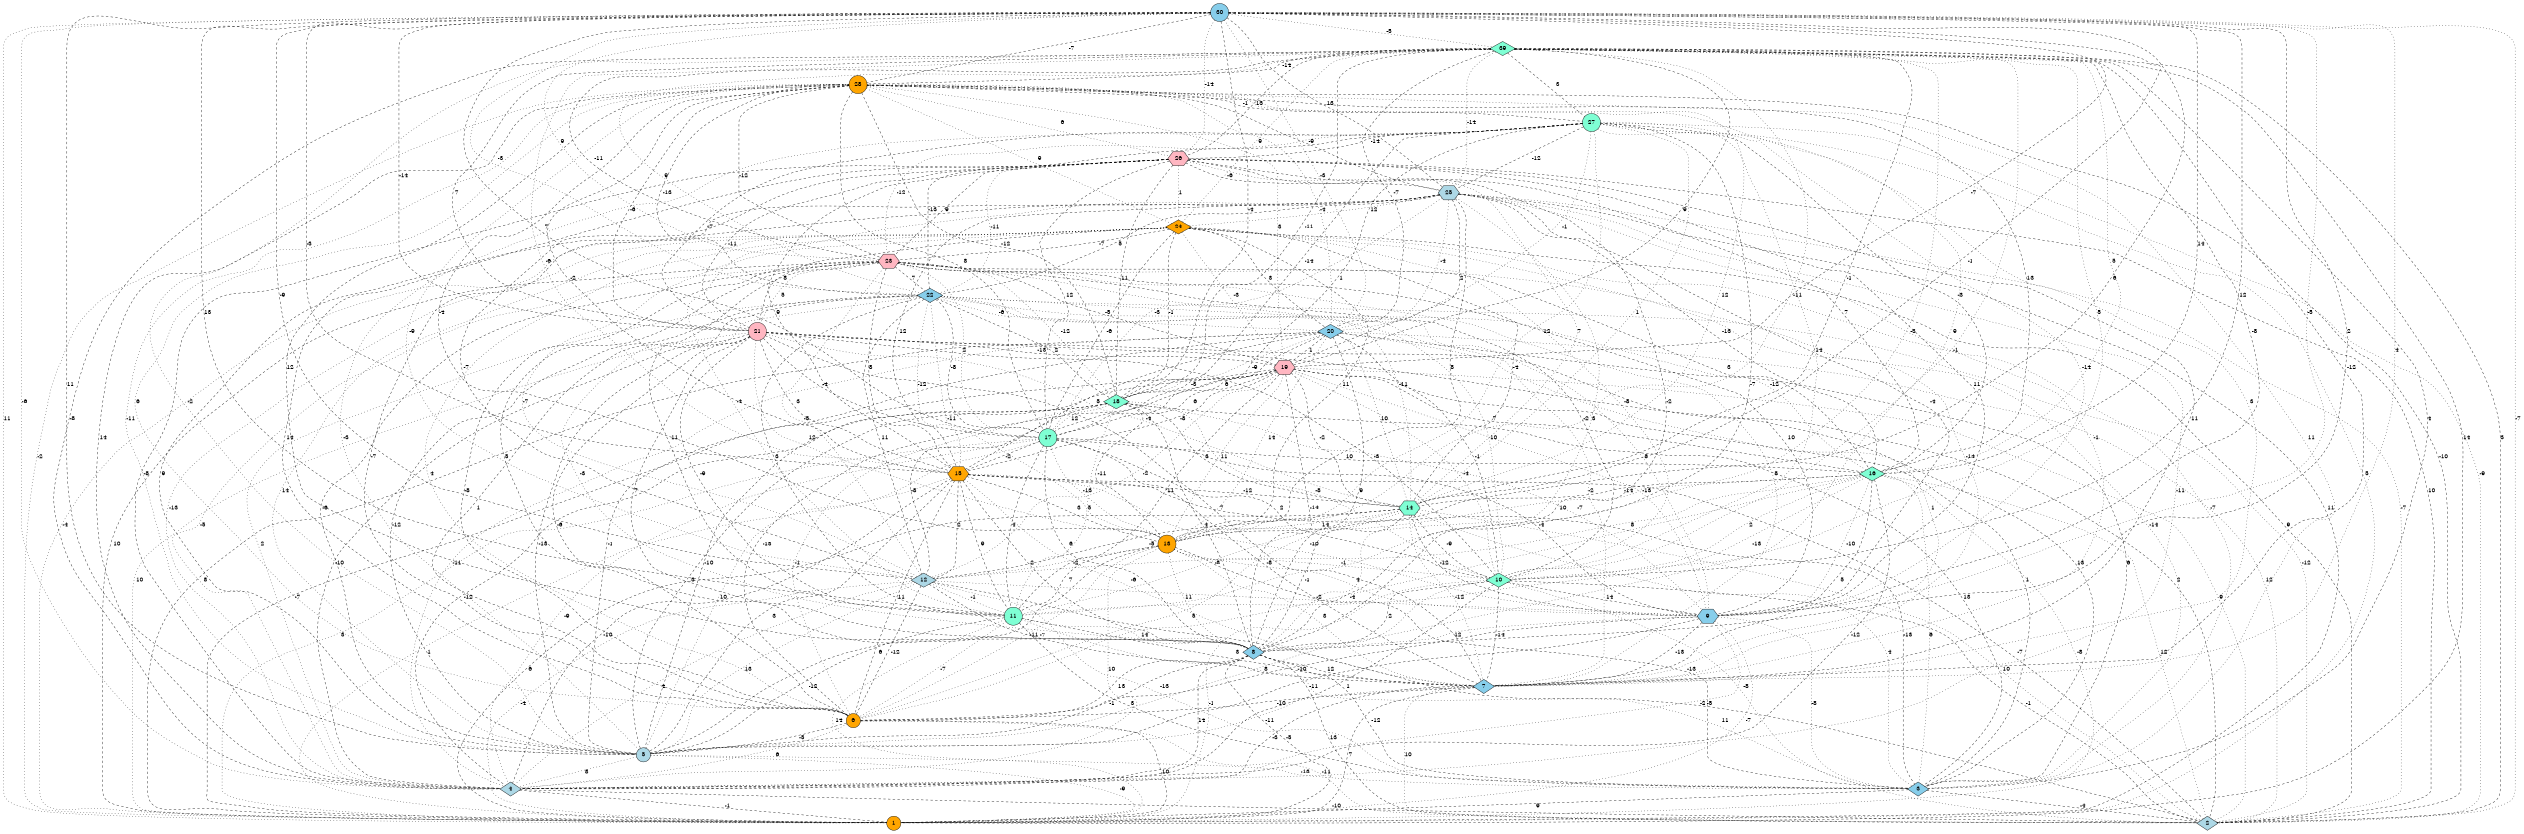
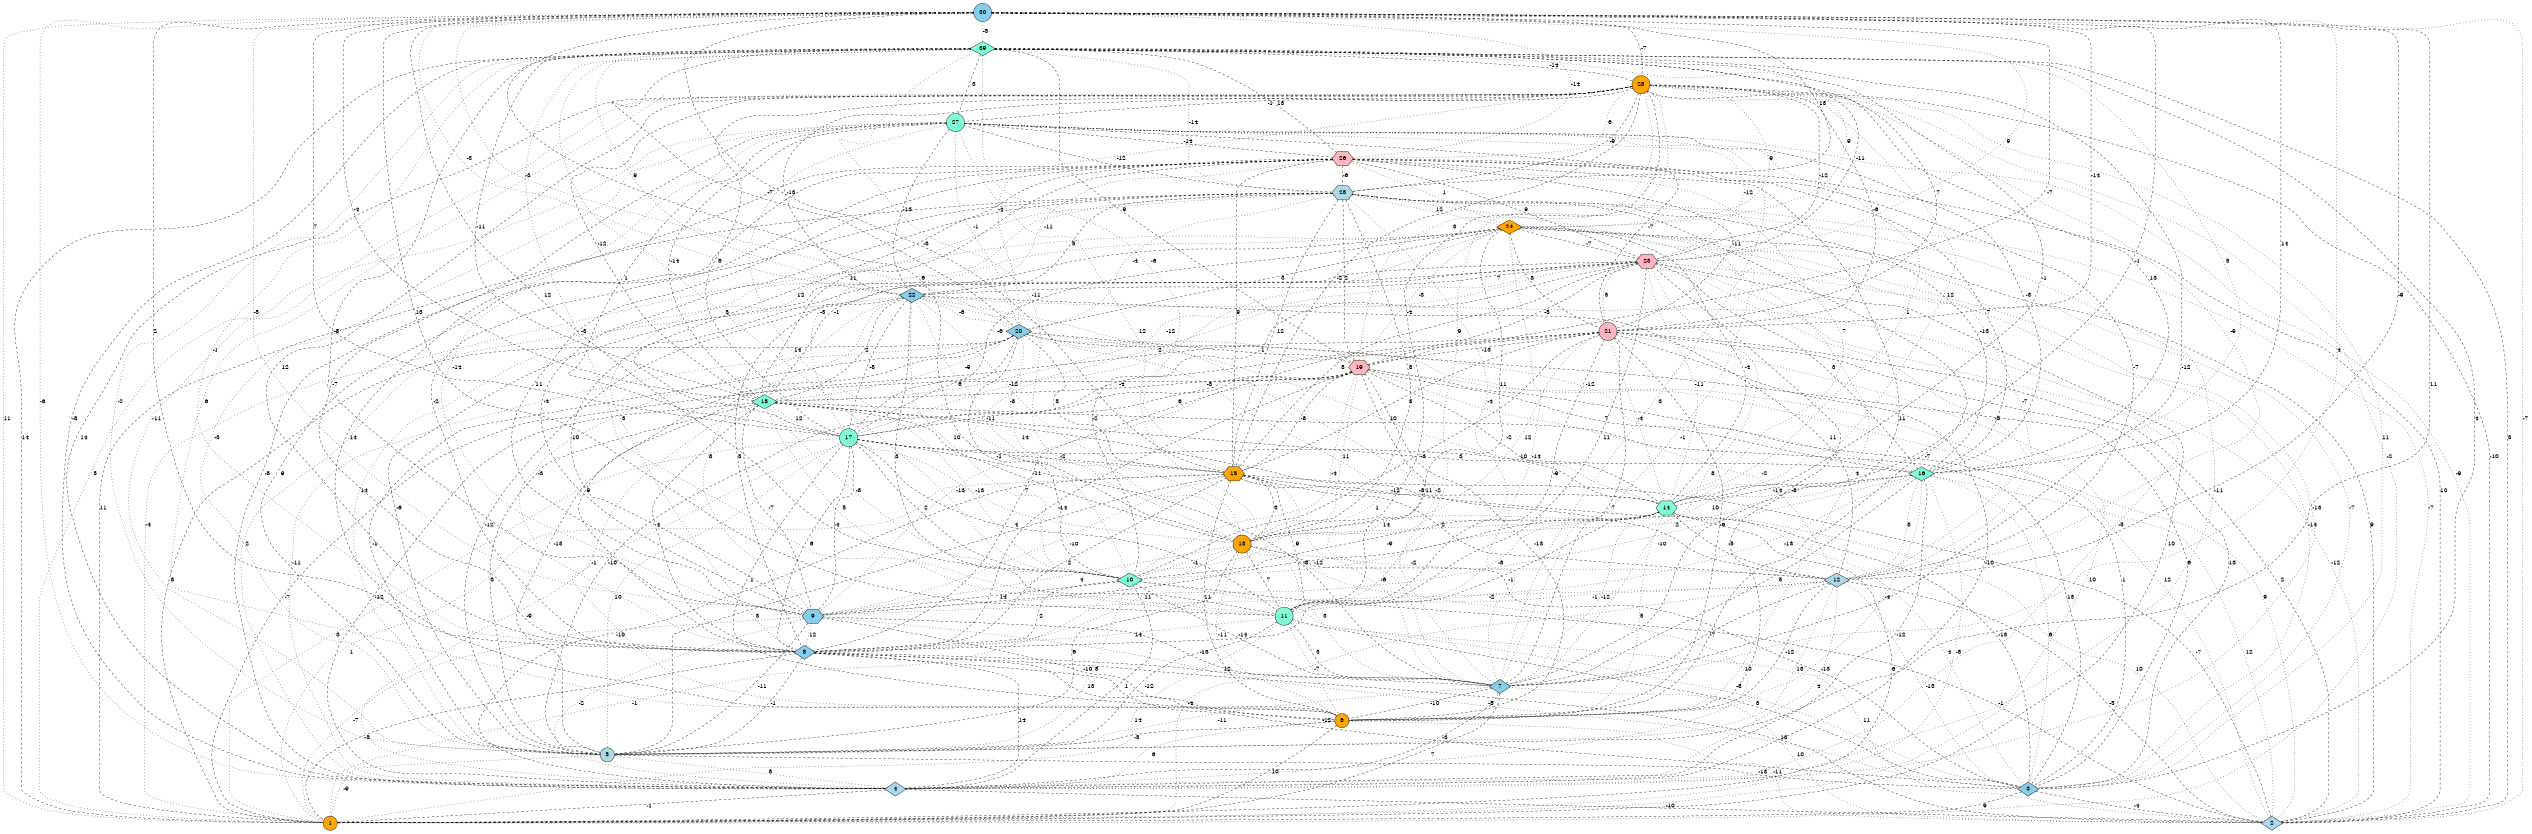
  graph {
    fontname="Helvetica,Arial,sans-serif"
    node [fillcolor=aquamarine shape=diamond style=filled]
    edge [style=dashed]
    30 [fillcolor=skyblue shape=circle]
    1 [fillcolor=orange shape=circle]
    2 [fillcolor=lightblue]
    4 [fillcolor=lightblue]
    5 [fillcolor=lightblue shape=circle]
    7 [fillcolor=skyblue]
    8 [fillcolor=skyblue]
    9 [fillcolor=skyblue shape=hexagon]
    10
    11 [shape=circle]
    12 [fillcolor=lightblue]
    13 [fillcolor=orange shape=circle]
    14 [shape=hexagon]
    15 [fillcolor=orange shape=hexagon]
    16
    17 [shape=circle]
    18
    19 [fillcolor=lightpink shape=hexagon]
    20 [fillcolor=skyblue]
    21 [fillcolor=lightpink shape=circle]
    22 [fillcolor=skyblue]
    23 [fillcolor=lightpink shape=hexagon]
    25 [fillcolor=lightblue shape=hexagon]
    26 [fillcolor=lightpink shape=hexagon]
    28 [fillcolor=orange shape=circle]
    n26 [label=39]
    3 [fillcolor=skyblue]
    6 [fillcolor=orange shape=circle]
    24 [fillcolor=orange]
    27 [shape=circle]
    30 -- 1 [label=11 style=dotted]
    30 -- 2 [label=-7 style=dotted]
    30 -- 4 [label=-6 style=dotted]
    30 -- 5 [label=11]
    30 -- 7 [label=4 style=dotted]
    30 -- 8 [label=2]
    30 -- 9 [label=-5 style=dotted]
    30 -- 10 [label=12]
    30 -- 11 [label=13]
    30 -- 12 [label=-9]
    30 -- 13 [label=6]
    30 -- 14 [label=-1]
    30 -- 15 [label=-3]
    30 -- 16 [label=14]
    30 -- 17 [label=7]
    30 -- 18 [label=-4]
    30 -- 19 [label=-7]
    30 -- 20 [label=-3 style=dotted]
    30 -- 21 [label=-14]
    30 -- 22 [label=-3 style=dotted]
    30 -- 23 [label=9 style=dotted]
    30 -- 25 [label=13]
    30 -- 26 [label=-14 style=dotted]
    30 -- 28 [label=-7]
    30 -- n26 [label=-5 style=dotted]
    4 -- 1 [label=-1]
    4 -- 2 [label=-10]
    5 -- 1 [label=-9 style=dotted]
    5 -- 4 [label=8 style=dotted]
-   5 -- 3 [label=-13 style=dotted]
+   5 -- 3 [label=-13]
    7 -- 1 [label=7]
    7 -- 2 [label=10 style=dotted]
    7 -- 4 [label=-3]
    7 -- 5 [label=-11 style=dotted]
    7 -- 6 [label=-10]
    8 -- 1 [label=-5]
    8 -- 2 [label=13]
    8 -- 4 [label=14]
    8 -- 5 [label=-1]
    8 -- 7 [label=12]
    8 -- 3 [label=-12]
    8 -- 6 [label=13]
    9 -- 1 [label=-7 style=dotted]
    9 -- 4 [label=-2 style=dotted]
    9 -- 5 [label=-11]
    9 -- 7 [label=-13]
    9 -- 8 [label=12 style=dotted]
    9 -- 3 [label=-8 style=dotted]
    9 -- 6 [label=-10]
    10 -- 1 [label=-1 style=dotted]
    10 -- 2 [label=-1]
    10 -- 4 [label=1]
    10 -- 5 [label=8 style=dotted]
    10 -- 7 [label=-14]
    10 -- 8 [label=2]
    10 -- 9 [label=14]
    10 -- 3 [label=-8 style=dotted]
    11 -- 1 [label=14 style=dotted]
    11 -- 2 [label=11 style=dotted]
    11 -- 5 [label=-12]
    11 -- 7 [label=3]
    11 -- 8 [label=14 style=dotted]
    11 -- 3 [label=3]
    11 -- 6 [label=-7 style=dotted]
    12 -- 1 [label=-4 style=dotted]
    12 -- 2 [label=-5]
    12 -- 4 [label=4 style=dotted]
    12 -- 5 [label=13 style=dotted]
    12 -- 7 [label=-7]
    12 -- 9 [label=-2 style=dotted]
    12 -- 11 [label=-1 style=dotted]
    12 -- 3 [label=-13 style=dotted]
    12 -- 6 [label=-12]
    13 -- 4 [label=10 style=dotted]
    13 -- 5 [label=6]
    13 -- 7 [label=3 style=dotted]
    13 -- 8 [label=11 style=dotted]
    13 -- 9 [label=4 style=dotted]
    13 -- 10 [label=-1 style=dotted]
    13 -- 11 [label=7]
    13 -- 12 [label=-2 style=dotted]
    13 -- 3 [label=-13]
    13 -- 6 [label=-11 style=dotted]
    14 -- 1 [label=6]
    14 -- 2 [label=10 style=dotted]
    14 -- 7 [label=-12 style=dotted]
    14 -- 8 [label=-1]
    14 -- 9 [label=-12]
    14 -- 10 [label=-9]
    14 -- 11 [label=-8 style=dotted]
    14 -- 12 [label=-5]
    14 -- 13 [label=14 style=dotted]
    14 -- 3 [label=4 style=dotted]
    14 -- 6 [label=5 style=dotted]
    15 -- 1 [label=1 style=dotted]
    15 -- 2 [label=-7]
    15 -- 4 [label=-10]
    15 -- 5 [label=3]
    15 -- 7 [label=-6 style=dotted]
    15 -- 8 [label=2]
    15 -- 9 [label=-10 style=dotted]
    15 -- 11 [label=9]
    15 -- 12 [label=2]
    15 -- 13 [label=3]
    15 -- 14 [label=-12]
    15 -- 3 [label=-13]
    15 -- 6 [label=11]
    16 -- 1 [label=-8 style=dotted]
    16 -- 2 [label=12 style=dotted]
    16 -- 4 [label=-12]
    16 -- 7 [label=5]
    16 -- 9 [label=-10 style=dotted]
    16 -- 10 [label=2 style=dotted]
    16 -- 11 [label=-13 style=dotted]
    16 -- 12 [label=8 style=dotted]
    16 -- 13 [label=10 style=dotted]
    16 -- 14 [label=-14]
    16 -- 3 [label=6 style=dotted]
    16 -- 6 [label=-4 style=dotted]
    17 -- 1 [label=3 style=dotted]
    17 -- 4 [label=-9 style=dotted]
    17 -- 5 [label=10 style=dotted]
    17 -- 7 [label=-8]
    17 -- 8 [label=6]
    17 -- 9 [label=-4]
    17 -- 10 [label=2]
    17 -- 11 [label=4]
    17 -- 13 [label=-13 style=dotted]
    17 -- 15 [label=-2]
    17 -- 16 [label=10]
    18 -- 4 [label=-12]
    18 -- 5 [label=3]
    18 -- 8 [label=4]
-   18 -- 9 [label=-7 style=dotted]
+   18 -- 9 [label=-7]
    18 -- 10 [label=-8 style=dotted]
    18 -- 11 [label=5 style=dotted]
    18 -- 12 [label=-8]
    18 -- 13 [label=-11]
    18 -- 14 [label=3]
    18 -- 17 [label=12 style=dotted]
    18 -- 3 [label=13]
    18 -- 6 [label=-1 style=dotted]
    19 -- 1 [label=-7]
    19 -- 2 [label=9 style=dotted]
    19 -- 5 [label=-10]
    19 -- 8 [label=-14]
    19 -- 9 [label=-13 style=dotted]
    19 -- 10 [label=-4 style=dotted]
    19 -- 11 [label=11]
    19 -- 12 [label=-2 style=dotted]
    19 -- 13 [label=11 style=dotted]
    19 -- 14 [label=-2]
    19 -- 15 [label=-8]
    19 -- 16 [label=7]
    19 -- 17 [label=6]
    19 -- 18 [label=-3]
    19 -- 3 [label=1]
    19 -- 6 [label=-13]
    20 -- 1 [label=8]
    20 -- 2 [label=12 style=dotted]
    20 -- 4 [label=-11 style=dotted]
    20 -- 5 [label=-1]
    20 -- 7 [label=1 style=dotted]
    20 -- 8 [label=9]
    20 -- 10 [label=-1]
    20 -- 13 [label=14 style=dotted]
    20 -- 14 [label=10 style=dotted]
    20 -- 15 [label=5]
    20 -- 17 [label=6]
    20 -- 18 [label=-9 style=dotted]
    20 -- 19 [label=1]
    20 -- 3 [label=6]
    21 -- 1 [label=10 style=dotted]
    21 -- 2 [label=2]
    21 -- 4 [label=-10]
    21 -- 5 [label=-13]
    21 -- 7 [label=7]
    21 -- 8 [label=7]
    21 -- 10 [label=-3]
    21 -- 11 [label=-9]
    21 -- 13 [label=12 style=dotted]
    21 -- 14 [label=-4 style=dotted]
    21 -- 15 [label=3]
    21 -- 17 [label=-4]
    21 -- 19 [label=-13]
    21 -- 3 [label=13]
    21 -- 6 [label=-6]
    22 -- 2 [label=-12 style=dotted]
    22 -- 4 [label=2 style=dotted]
    22 -- 5 [label=-12]
    22 -- 7 [label=-2 style=dotted]
    22 -- 8 [label=-3 style=dotted]
    22 -- 9 [label=8 style=dotted]
    22 -- 10 [label=10 style=dotted]
    22 -- 11 [label=3]
    22 -- 12 [label=11]
    22 -- 13 [label=-11 style=dotted]
    22 -- 15 [label=-12 style=dotted]
    22 -- 16 [label=-12 style=dotted]
    22 -- 17 [label=-8]
    22 -- 18 [label=2]
    22 -- 20 [label=-6 style=dotted]
-   22 -- 6 [label=1]
+   17 -- 6 [label=1]
    23 -- 1 [label=10]
    23 -- 4 [label=-5 style=dotted]
    23 -- 5 [label=-6]
    23 -- 7 [label=8 style=dotted]
    23 -- 8 [label=5]
    23 -- 9 [label=10]
    23 -- 10 [label=-2]
    23 -- 11 [label=11]
    23 -- 12 [label=-5 style=dotted]
    23 -- 14 [label=-11 style=dotted]
    23 -- 15 [label=8]
    23 -- 16 [label=3]
    23 -- 17 [label=2 style=dotted]
    23 -- 18 [label=-12 style=dotted]
    23 -- 19 [label=-5]
    23 -- 21 [label=5 style=dotted]
    23 -- 22 [label=7]
    23 -- 3 [label=-14 style=dotted]
    23 -- 6 [label=-8]
    25 -- 1 [label=11]
    25 -- 2 [label=-7 style=dotted]
    25 -- 4 [label=-11 style=dotted]
    25 -- 5 [label=9]
    25 -- 7 [label=-1 style=dotted]
    25 -- 8 [label=3 style=dotted]
    25 -- 9 [label=-4]
    25 -- 11 [label=-4 style=dotted]
    25 -- 13 [label=8]
    25 -- 15 [label=12]
    25 -- 16 [label=-13]
    25 -- 17 [label=-3 style=dotted]
    25 -- 19 [label=2]
    25 -- 20 [label=-4 style=dotted]
    25 -- 22 [label=5]
    25 -- 6 [label=-7]
    25 -- 24 [label=12 style=dotted]
    26 -- 2 [label=10]
    26 -- 4 [label=-8]
    26 -- 7 [label=11]
    26 -- 8 [label=-2]
    26 -- 9 [label=11]
    26 -- 12 [label=-7]
    26 -- 14 [label=7 style=dotted]
    26 -- 15 [label=9]
    26 -- 16 [label=7]
    26 -- 17 [label=12]
    26 -- 18 [label=11]
    26 -- 21 [label=-11]
    26 -- 22 [label=-11 style=dotted]
    26 -- 23 [label=9]
    26 -- 25 [label=-6]
    26 -- 6 [label=14]
    26 -- 24 [label=1 style=dotted]
    28 -- 1 [label=-2 style=dotted]
    28 -- 2 [label=-10]
    28 -- 4 [label=14]
    28 -- 5 [label=-11 style=dotted]
    28 -- 8 [label=12]
    28 -- 10 [label=9 style=dotted]
    28 -- 12 [label=-9 style=dotted]
    28 -- 13 [label=-4]
    28 -- 14 [label=12 style=dotted]
    28 -- 15 [label=-2]
    28 -- 16 [label=13]
    28 -- 17 [label=8]
    28 -- 18 [label=-12]
    28 -- 19 [label=3 style=dotted]
    28 -- 20 [label=-4 style=dotted]
    28 -- 21 [label=-6]
    28 -- 22 [label=-13]
    28 -- 23 [label=-12]
    28 -- 25 [label=-9]
    28 -- 26 [label=6 style=dotted]
    28 -- 3 [label=11 style=dotted]
    28 -- 6 [label=6 style=dotted]
    28 -- 24 [label=9 style=dotted]
    28 -- 27 [label=-1]
    n26 -- 1 [label=14]
    n26 -- 2 [label=3]
    n26 -- 4 [label=-8]
    n26 -- 5 [label=-2 style=dotted]
    n26 -- 7 [label=-12]
    n26 -- 8 [label=-1 style=dotted]
    n26 -- 9 [label=-8]
    n26 -- 10 [label=5 style=dotted]
    n26 -- 11 [label=-3 style=dotted]
    n26 -- 13 [label=-11 style=dotted]
    n26 -- 14 [label=-1]
    n26 -- 15 [label=-6 style=dotted]
    n26 -- 16 [label=5 style=dotted]
    n26 -- 18 [label=-11]
    n26 -- 19 [label=9]
    n26 -- 20 [label=-7]
    n26 -- 21 [label=7]
    n26 -- 22 [label=9 style=dotted]
    n26 -- 23 [label=-11]
    n26 -- 25 [label=-14 style=dotted]
    n26 -- 26 [label=13]
    n26 -- 28 [label=-14]
    n26 -- 3 [label=4]
    n26 -- 24 [label=9 style=dotted]
    n26 -- 27 [label=3]
    3 -- 1 [label=9]
    3 -- 2 [label=-4]
    6 -- 1 [label=10]
    6 -- 2 [label=-11 style=dotted]
    6 -- 4 [label=6 style=dotted]
    6 -- 5 [label=-5]
    24 -- 1 [label=-4 style=dotted]
    24 -- 2 [label=9]
    24 -- 4 [label=-13 style=dotted]
    24 -- 5 [label=14 style=dotted]
    24 -- 7 [label=-14 style=dotted]
    24 -- 10 [label=-8 style=dotted]
    24 -- 12 [label=-7 style=dotted]
    24 -- 13 [label=11]
    24 -- 14 [label=-4]
    24 -- 17 [label=-6]
    24 -- 18 [label=-1]
    24 -- 19 [label=-3 style=dotted]
    24 -- 20 [label=3]
    24 -- 21 [label=8]
    24 -- 23 [label=-7]
    24 -- 3 [label=-7 style=dotted]
    24 -- 6 [label=4 style=dotted]
    27 -- 1 [label=5 style=dotted]
    27 -- 2 [label=-9 style=dotted]
    27 -- 5 [label=-3 style=dotted]
    27 -- 7 [label=3 style=dotted]
    27 -- 8 [label=-7]
    27 -- 9 [label=-14 style=dotted]
    27 -- 10 [label=14 style=dotted]
    27 -- 13 [label=12 style=dotted]
    27 -- 14 [label=1 style=dotted]
    27 -- 16 [label=-3]
    27 -- 17 [label=1]
    27 -- 18 [label=-14]
    27 -- 20 [label=-1 style=dotted]
    27 -- 21 [label=-7]
    27 -- 22 [label=-13]
    27 -- 23 [label=-12 style=dotted]
    27 -- 25 [label=-12]
    27 -- 26 [label=-14]
  }
